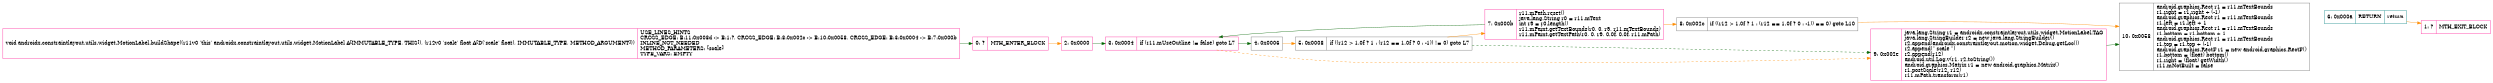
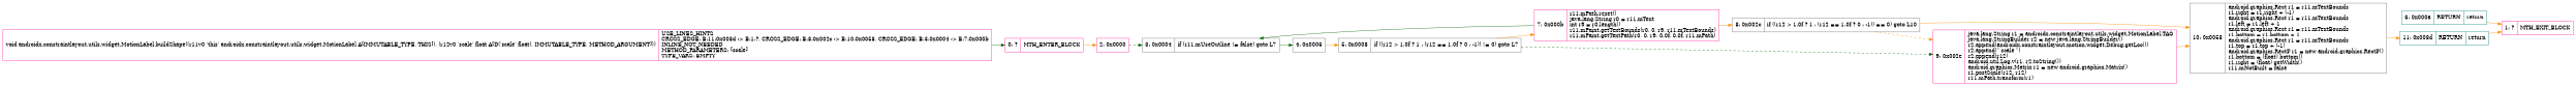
  digraph {
    rankdir=LR
    node [color=deeppink shape=record]
    edge [color=darkorange]
    n1 [label="{0\:\ ?|MTH_ENTER_BLOCK\l}"]
    n2 [label="{2\:\ 0x0000}"]
-   n3 [label="{3\:\ 0x0004|if (r11.mUseOutline != false) goto L7\l}"]
+   n3 [color=gray40 label="{3\:\ 0x0004|if (r11.mUseOutline != false) goto L7\l}"]
    n4 [color=gray40 label="{4\:\ 0x0006}"]
    n5 [color=gray40 label="{5\:\ 0x0008|if ((r12 \> 1.0f ? 1 : (r12 == 1.0f ? 0 : \-1)) != 0) goto L7\l}"]
    n6 [label="{7\:\ 0x000b|r11.mPath.reset()\ljava.lang.String r0 = r11.mText\lint r9 = r0.length()\lr11.mPaint.getTextBounds(r0, 0, r9, r11.mTextBounds)\lr11.mPaint.getTextPath(r0, 0, r9, 0.0f, 0.0f, r11.mPath)\l}"]
    n7 [color=gray40 label="{8\:\ 0x002c|if ((r12 \> 1.0f ? 1 : (r12 == 1.0f ? 0 : \-1)) == 0) goto L10\l}"]
    n8 [label="{9\:\ 0x002e|java.lang.String r1 = androidx.constraintlayout.utils.widget.MotionLabel.TAG\ljava.lang.StringBuilder r2 = new java.lang.StringBuilder()\lr2.append(androidx.constraintlayout.motion.widget.Debug.getLoc())\lr2.append(\" scale \")\lr2.append(r12)\landroid.util.Log.v(r1, r2.toString())\landroid.graphics.Matrix r1 = new android.graphics.Matrix()\lr1.postScale(r12, r12)\lr11.mPath.transform(r1)\l}"]
    n9 [color=teal label="{6\:\ 0x000a|RETURN\l|return\l}"]
    n10 [label="{1\:\ ?|MTH_EXIT_BLOCK\l}"]
    n11 [color=gray40 label="{10\:\ 0x0058|android.graphics.Rect r1 = r11.mTextBounds\lr1.right = r1.right + (\-1)\landroid.graphics.Rect r1 = r11.mTextBounds\lr1.left = r1.left + 1\landroid.graphics.Rect r1 = r11.mTextBounds\lr1.bottom = r1.bottom + 1\landroid.graphics.Rect r1 = r11.mTextBounds\lr1.top = r1.top + (\-1)\landroid.graphics.RectF r1 = new android.graphics.RectF()\lr1.bottom = (float) bottom()\lr1.right = (float) getWidth()\lr11.mNotBuilt = false\l}"]
+   n12 [color=teal label="{11\:\ 0x008d|RETURN\l|return\l}"]
    n13 [label="{void androidx.constraintlayout.utils.widget.MotionLabel.buildShape((r11v0 'this' androidx.constraintlayout.utils.widget.MotionLabel A[IMMUTABLE_TYPE, THIS]), (r12v0 'scale' float A[D('scale' float), IMMUTABLE_TYPE, METHOD_ARGUMENT]))  | USE_LINES_HINTS\lCROSS_EDGE: B:11:0x008d \-\> B:1:?, CROSS_EDGE: B:8:0x002c \-\> B:10:0x0058, CROSS_EDGE: B:3:0x0004 \-\> B:7:0x000b\lINLINE_NOT_NEEDED\lMETHOD_PARAMETERS: [scale]\lTYPE_VARS: EMPTY\l}"]
    n1 -> n2
-   n2 -> n3 [color=darkgreen]
+   n2 -> n3 [color=darkgreen style=dashed]
    n3 -> n4 [color=darkgreen style=solid]
    n4 -> n5
    n5 -> n6
    n5 -> n8 [color=darkgreen style=dashed]
    n6 -> n3 [color=darkgreen]
    n6 -> n7
-   n3 -> n8 [style=dashed]
+   n7 -> n8 [style=dashed]
    n7 -> n11
-   n8 -> n11 [color=darkgreen]
+   n8 -> n11
    n9 -> n10
+   n11 -> n12
+   n12 -> n10
    n13 -> n1 [color=darkgreen]
  }
